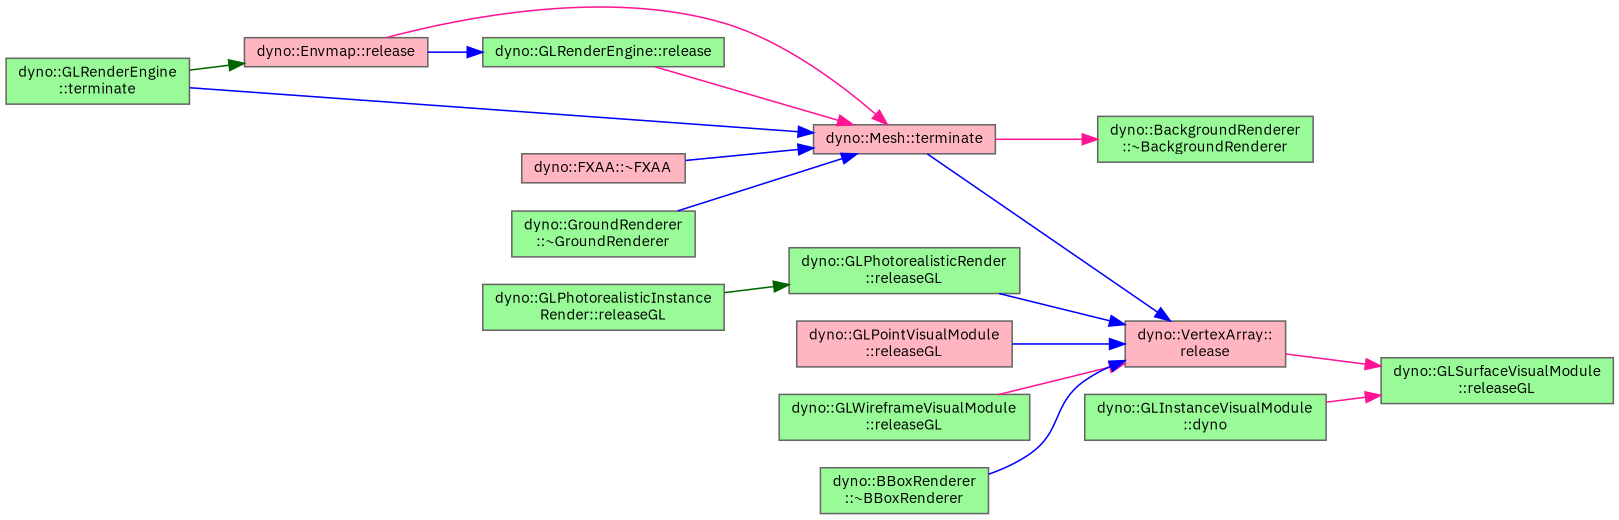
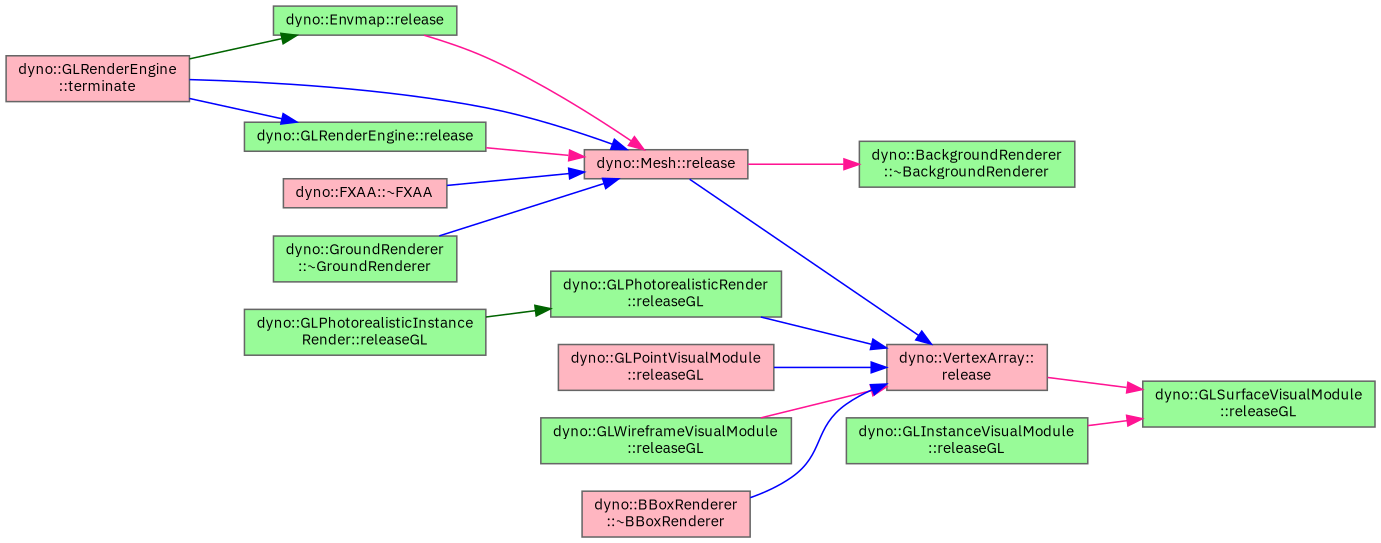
  digraph {
    fontname="IBM Plex Sans"
    rankdir=RL
    node [color=grey40 fillcolor=palegreen fontname="IBM Plex Sans" fontsize=10 shape=box style=filled]
    edge [color=blue dir=back fontname="IBM Plex Sans" fontsize=10 labelfontname=Helvetica labelfontsize=10 style=solid]
    n1 [color=gray40 fillcolor=lightpink fontcolor=black height=0.2 label="dyno::VertexArray::\lrelease" width=0.4]
-   n2 [fillcolor=lightpink height=0.2 label="dyno::Mesh::terminate" width=0.4]
+   n2 [fillcolor=lightpink height=0.2 label="dyno::Mesh::release" width=0.4]
    n3 [height=0.2 label="dyno::GLPhotorealisticRender\l::releaseGL" width=0.4]
    n4 [fillcolor=lightpink height=0.2 label="dyno::GLPointVisualModule\l::releaseGL" width=0.4]
    n5 [height=0.2 label="dyno::GLWireframeVisualModule\l::releaseGL" width=0.4]
-   n6 [height=0.2 label="dyno::BBoxRenderer\l::~BBoxRenderer" width=0.4]
-   n7 [fillcolor=lightpink height=0.2 label="dyno::Envmap::release" width=0.4]
-   n8 [height=0.2 label="dyno::GLRenderEngine\l::terminate" width=0.4]
+   n6 [fillcolor=lightpink height=0.2 label="dyno::BBoxRenderer\l::~BBoxRenderer" width=0.4]
+   n7 [height=0.2 label="dyno::Envmap::release" width=0.4]
+   n8 [fillcolor=lightpink height=0.2 label="dyno::GLRenderEngine\l::terminate" width=0.4]
    n9 [height=0.2 label="dyno::GLRenderEngine::release" width=0.4]
    n10 [fillcolor=lightpink height=0.2 label="dyno::FXAA::~FXAA" width=0.4]
    n11 [height=0.2 label="dyno::GroundRenderer\l::~GroundRenderer" width=0.4]
    n12 [height=0.2 label="dyno::GLPhotorealisticInstance\lRender::releaseGL" width=0.4]
    n13 [height=0.2 label="dyno::GLSurfaceVisualModule\l::releaseGL" width=0.4]
-   n14 [height=0.2 label="dyno::GLInstanceVisualModule\l::dyno" width=0.4]
+   n14 [height=0.2 label="dyno::GLInstanceVisualModule\l::releaseGL" width=0.4]
    n15 [height=0.2 label="dyno::BackgroundRenderer\l::~BackgroundRenderer" width=0.4]
    n1 -> n2
    n1 -> n3
    n1 -> n4
    n1 -> n5 [color=deeppink]
    n1 -> n6
    n2 -> n7 [color=deeppink]
    n2 -> n8
    n2 -> n9 [color=deeppink]
    n2 -> n10
    n2 -> n11
    n3 -> n12 [color=darkgreen]
    n7 -> n8 [color=darkgreen]
-   n9 -> n7
+   n9 -> n8
    n13 -> n1 [color=deeppink]
    n13 -> n14 [color=deeppink]
    n15 -> n2 [color=deeppink]
  }
